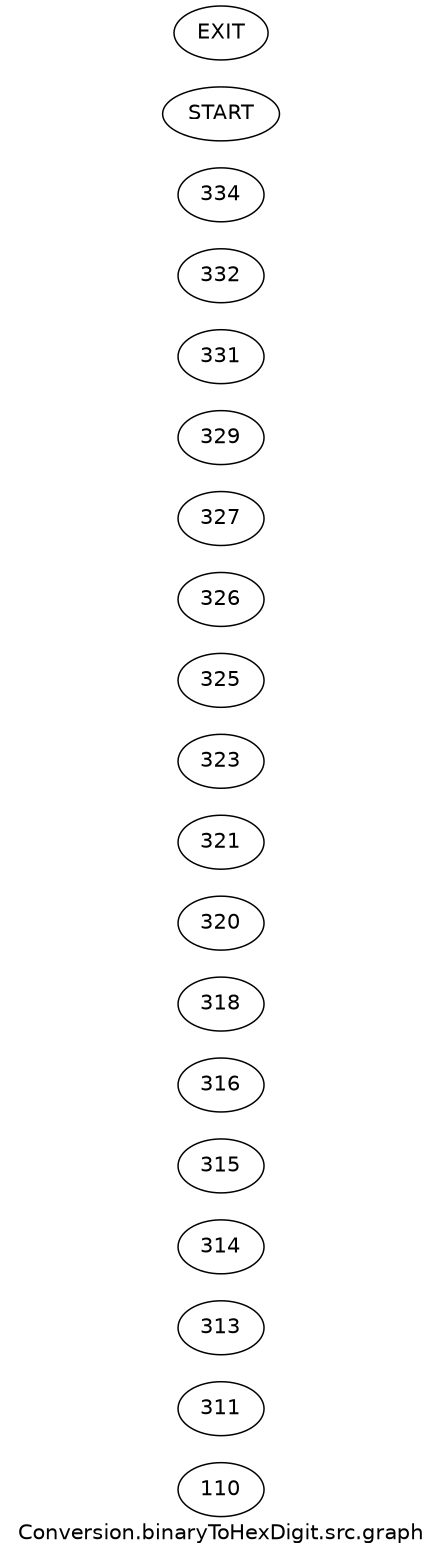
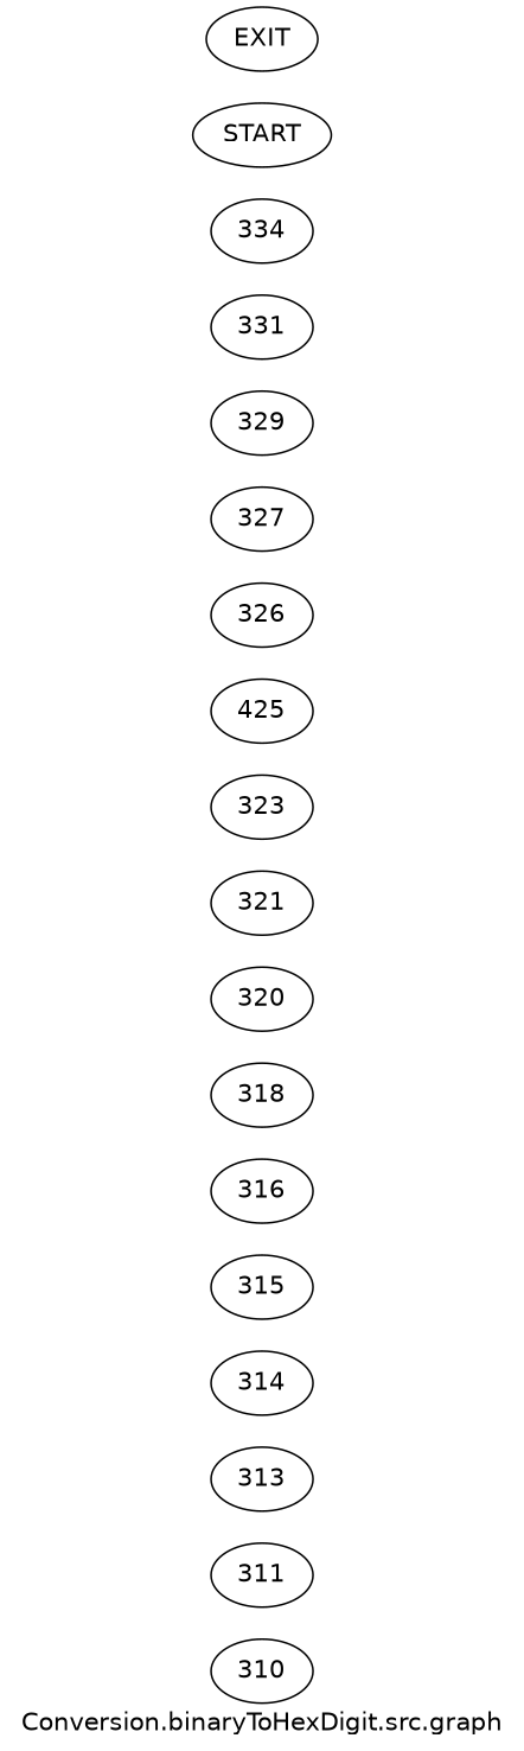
  digraph {
    label="Conversion.binaryToHexDigit.src.graph"
    rankdir=LR
    fontname="DejaVu Sans"
    node [fontname="DejaVu Sans"]
-   n1 [label=110]
+   n1 [label=310]
    n2 [label=311]
    n3 [label=313]
    n4 [label=314]
    n5 [label=315]
    n6 [label=316]
    n7 [label=318]
    n8 [label=320]
    n9 [label=321]
    n10 [label=323]
-   n11 [label=325]
+   n11 [label=425]
    n12 [label=326]
    n13 [label=327]
    n14 [label=329]
    n15 [label=331]
-   n16 [label=332]
    n17 [label=334]
    n18 [label=START]
    n19 [label=EXIT]
  }
